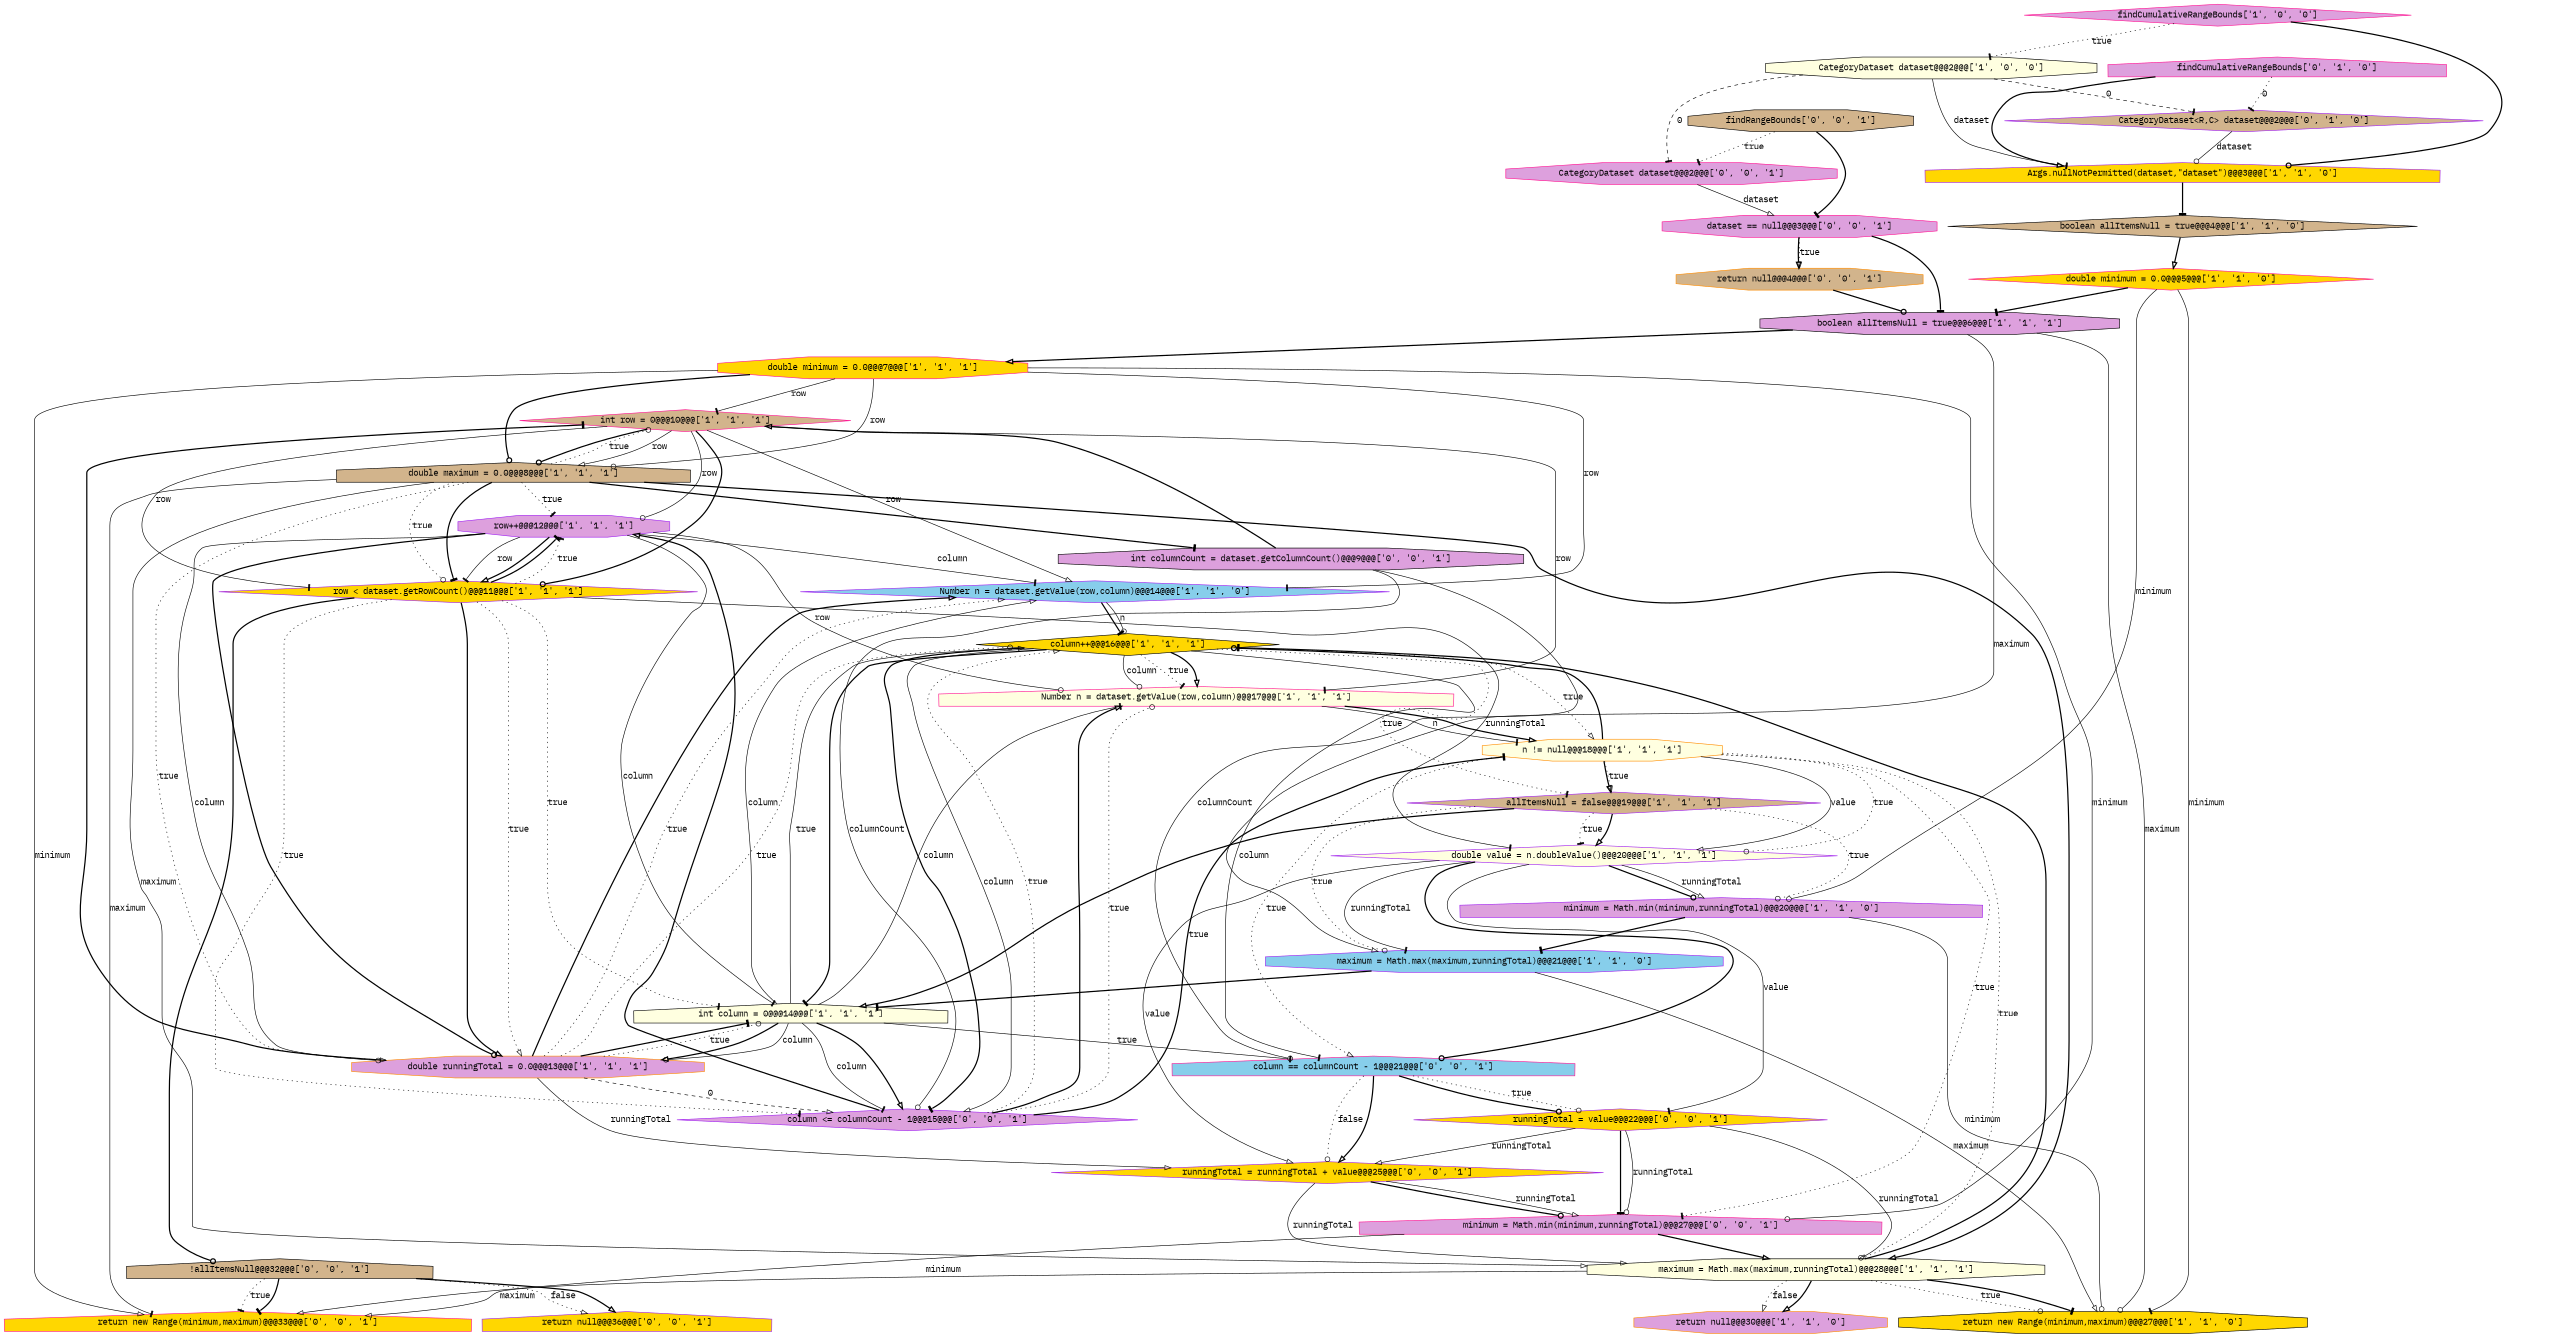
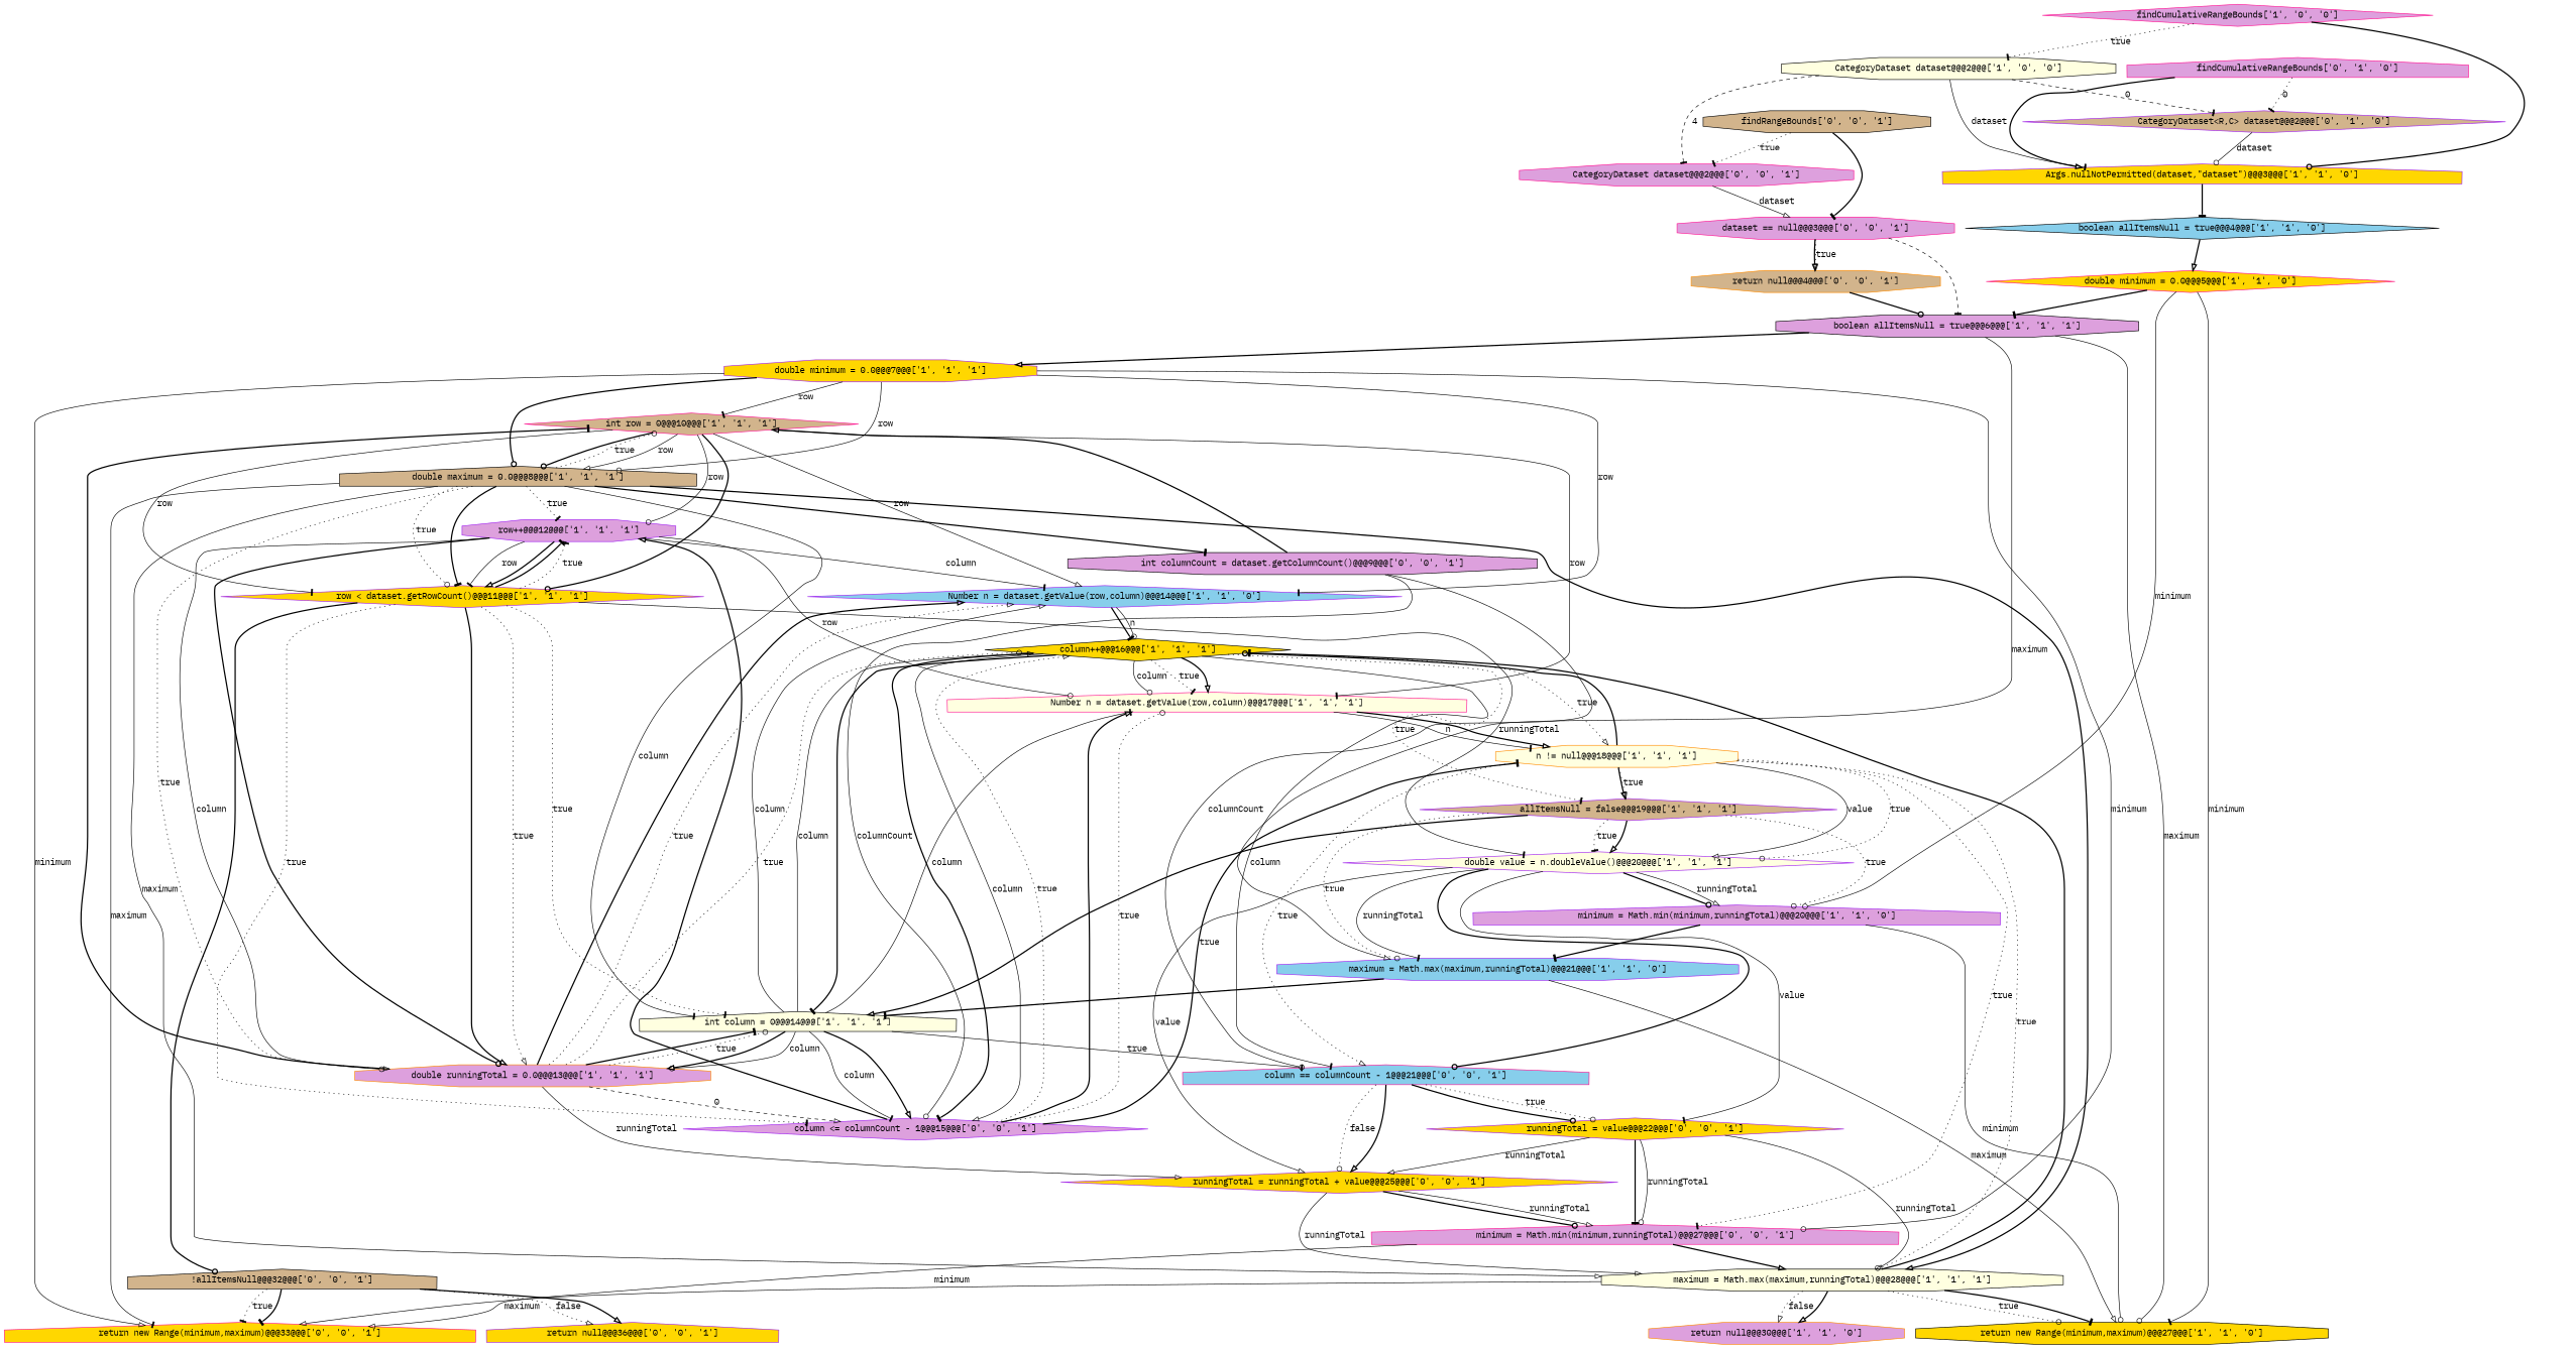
  digraph {
    fontname="IBM Plex Mono"
    node [color=purple fillcolor=plum fontname="IBM Plex Mono" shape=octagon style=filled]
    edge [arrowhead=onormal fontname="IBM Plex Mono" style=solid]
    n1 [color=deeppink fillcolor=tan label="int row = 0@@@10@@@['1', '1', '1']" shape=diamond]
    n2 [label="row++@@@12@@@['1', '1', '1']"]
    n3 [fillcolor=skyblue label="Number n = dataset.getValue(row,column)@@@14@@@['1', '1', '0']" shape=diamond]
    n4 [fillcolor=gold label="row < dataset.getRowCount()@@@11@@@['1', '1', '1']" shape=diamond]
    n5 [color=deeppink fillcolor=lightyellow label="Number n = dataset.getValue(row,column)@@@17@@@['1', '1', '1']" shape=house]
    n6 [color=black fillcolor=tan label="double maximum = 0.0@@@8@@@['1', '1', '1']" shape=house]
    n7 [color=darkorange label="double runningTotal = 0.0@@@13@@@['1', '1', '1']"]
    n8 [color=black fillcolor=lightyellow label="int column = 0@@@14@@@['1', '1', '1']" shape=house]
    n9 [color=black fillcolor=gold label="column++@@@16@@@['1', '1', '1']" shape=diamond]
    n10 [label="column <= columnCount - 1@@@15@@@['0', '0', '1']" shape=diamond]
    n11 [fillcolor=lightyellow label="double value = n.doubleValue()@@@20@@@['1', '1', '1']" shape=diamond]
    n12 [color=black fillcolor=tan label="!allItemsNull@@@32@@@['0', '0', '1']" shape=house]
    n13 [color=darkorange fillcolor=lightyellow label="n != null@@@18@@@['1', '1', '1']"]
    n14 [color=black fillcolor=lightyellow label="maximum = Math.max(maximum,runningTotal)@@@28@@@['1', '1', '1']"]
    n15 [color=deeppink fillcolor=gold label="return new Range(minimum,maximum)@@@33@@@['0', '0', '1']" shape=house]
    n16 [color=black label="int columnCount = dataset.getColumnCount()@@@9@@@['0', '0', '1']"]
    n17 [fillcolor=gold label="runningTotal = runningTotal + value@@@25@@@['0', '0', '1']" shape=diamond]
    n18 [color=deeppink label="minimum = Math.min(minimum,runningTotal)@@@27@@@['0', '0', '1']" shape=house]
    n19 [color=black fillcolor=gold label="return new Range(minimum,maximum)@@@27@@@['1', '1', '0']"]
    n20 [color=darkorange label="return null@@@30@@@['1', '1', '0']"]
    n21 [fillcolor=tan label="allItemsNull = false@@@19@@@['1', '1', '1']" shape=diamond]
    n22 [color=deeppink fillcolor=skyblue label="column == columnCount - 1@@@21@@@['0', '0', '1']" shape=house]
    n23 [color=deeppink label="dataset == null@@@3@@@['0', '0', '1']"]
    n24 [color=black label="boolean allItemsNull = true@@@6@@@['1', '1', '1']"]
    n25 [color=darkorange fillcolor=tan label="return null@@@4@@@['0', '0', '1']"]
-   n26 [color=deeppink fillcolor=gold label="double minimum = 0.0@@@7@@@['1', '1', '1']"]
+   n26 [fillcolor=gold label="double minimum = 0.0@@@7@@@['1', '1', '1']"]
    n27 [fillcolor=skyblue label="maximum = Math.max(maximum,runningTotal)@@@21@@@['1', '1', '0']"]
    n28 [label="minimum = Math.min(minimum,runningTotal)@@@20@@@['1', '1', '0']" shape=house]
    n29 [fillcolor=gold label="return null@@@36@@@['0', '0', '1']" shape=house]
    n30 [color=deeppink label="CategoryDataset dataset@@@2@@@['0', '0', '1']"]
    n31 [fillcolor=gold label="runningTotal = value@@@22@@@['0', '0', '1']" shape=diamond]
    n32 [color=black fillcolor=tan label="findRangeBounds['0', '0', '1']"]
    n33 [color=deeppink label="findCumulativeRangeBounds['0', '1', '0']" shape=house]
    n34 [fillcolor=tan label="CategoryDataset<R,C> dataset@@@2@@@['0', '1', '0']" shape=diamond]
    n35 [fillcolor=gold label="Args.nullNotPermitted(dataset,\"dataset\")@@@3@@@['1', '1', '0']" shape=house]
-   n36 [color=black fillcolor=tan label="boolean allItemsNull = true@@@4@@@['1', '1', '0']" shape=diamond]
+   n36 [color=black fillcolor=skyblue label="boolean allItemsNull = true@@@4@@@['1', '1', '0']" shape=diamond]
    n37 [color=deeppink fillcolor=gold label="double minimum = 0.0@@@5@@@['1', '1', '0']" shape=diamond]
    n38 [color=deeppink label="findCumulativeRangeBounds['1', '0', '0']" shape=diamond]
    n39 [color=black fillcolor=lightyellow label="CategoryDataset dataset@@@2@@@['1', '0', '0']"]
    n1 -> n2 [arrowhead=odot label=row]
    n1 -> n3 [label=row]
    n1 -> n4 [arrowhead=tee label=row]
    n1 -> n4 [arrowhead=odot style=bold]
    n1 -> n5 [arrowhead=tee label=row]
    n1 -> n6 [label=row]
    n1 -> n6 [arrowhead=odot style=bold]
    n2 -> n3 [arrowhead=tee label=column]
    n2 -> n4 [arrowhead=tee label=row]
    n2 -> n4 [style=bold]
    n2 -> n5 [arrowhead=odot label=row]
    n2 -> n7 [arrowhead=odot label=column]
    n2 -> n7 [arrowhead=odot style=bold]
-   n2 -> n8 [arrowhead=tee label=column]
+   n6 -> n8 [arrowhead=tee label=column]
    n3 -> n9 [arrowhead=tee style=bold]
    n3 -> n9 [arrowhead=odot label=n]
    n4 -> n2 [arrowhead=tee style=bold]
    n4 -> n2 [arrowhead=tee label=true style=dotted]
    n4 -> n7 [style=bold]
    n4 -> n7 [label=true style=dotted]
    n4 -> n8 [arrowhead=tee label=true style=dotted]
    n4 -> n10 [arrowhead=tee label=true style=dotted]
    n4 -> n11 [arrowhead=tee label=runningTotal]
    n4 -> n12 [arrowhead=odot style=bold]
    n5 -> n13 [style=bold]
    n5 -> n13 [arrowhead=tee label=n]
    n6 -> n1 [arrowhead=odot label=true style=dotted]
    n6 -> n2 [arrowhead=tee label=true style=dotted]
    n6 -> n4 [arrowhead=odot label=true style=dotted]
    n6 -> n4 [arrowhead=tee style=bold]
    n6 -> n7 [label=true style=dotted]
    n6 -> n14 [label=maximum]
    n6 -> n14 [style=bold]
    n6 -> n15 [arrowhead=tee label=maximum]
    n6 -> n16 [arrowhead=tee style=bold]
    n7 -> n1 [arrowhead=tee style=bold]
    n7 -> n3 [label=true style=dotted]
    n7 -> n3 [style=bold]
    n7 -> n8 [arrowhead=tee style=bold]
    n7 -> n8 [arrowhead=odot label=true style=dotted]
    n7 -> n9 [arrowhead=odot label=true style=dotted]
    n7 -> n10 [label=0 style=dashed]
    n7 -> n17 [label=runningTotal]
    n8 -> n3 [label=column]
    n8 -> n5 [arrowhead=tee label=column]
    n8 -> n7 [arrowhead=odot label=column]
    n8 -> n7 [style=bold]
-   n8 -> n9 [label=true]
+   n8 -> n9 [label=column]
    n8 -> n10 [style=bold]
    n8 -> n10 [arrowhead=tee label=column]
    n8 -> n22 [arrowhead=tee label=true]
    n9 -> n5 [arrowhead=odot label=column]
    n9 -> n5 [arrowhead=tee label=true style=dotted]
    n9 -> n5 [style=bold]
    n9 -> n8 [arrowhead=tee style=bold]
    n9 -> n10 [arrowhead=tee style=bold]
    n9 -> n10 [label=column]
    n9 -> n13 [label=true style=dotted]
    n9 -> n21 [arrowhead=tee label=true style=dotted]
    n9 -> n22 [arrowhead=tee label=column]
    n10 -> n2 [style=bold]
    n10 -> n5 [style=bold]
    n10 -> n5 [arrowhead=odot label=true style=dotted]
    n10 -> n9 [label=true style=dotted]
    n10 -> n13 [arrowhead=tee label=true style=bold]
    n11 -> n17 [label=value]
    n11 -> n22 [arrowhead=odot style=bold]
    n11 -> n27 [arrowhead=tee label=runningTotal]
    n11 -> n28 [arrowhead=odot style=bold]
    n11 -> n28 [label=runningTotal]
    n11 -> n31 [arrowhead=tee label=value]
    n12 -> n15 [arrowhead=tee label=true style=dotted]
    n12 -> n15 [arrowhead=tee style=bold]
    n12 -> n29 [style=bold]
    n12 -> n29 [label=false style=dotted]
    n13 -> n9 [arrowhead=odot style=bold]
    n13 -> n11 [arrowhead=odot label=true style=dotted]
    n13 -> n11 [label=value]
    n13 -> n14 [label=true style=dotted]
    n13 -> n18 [arrowhead=tee label=true style=dotted]
    n13 -> n21 [label=true style=dotted]
    n13 -> n21 [style=bold]
    n13 -> n22 [label=true style=dotted]
    n14 -> n9 [arrowhead=tee style=bold]
    n14 -> n15 [label=maximum]
    n14 -> n19 [arrowhead=odot label=true style=dotted]
    n14 -> n19 [arrowhead=tee style=bold]
    n14 -> n20 [label=false style=dotted]
    n14 -> n20 [style=bold]
    n16 -> n1 [style=bold]
    n16 -> n10 [arrowhead=odot label=columnCount]
    n16 -> n22 [arrowhead=odot label=columnCount]
    n17 -> n14 [label=runningTotal]
    n17 -> n18 [arrowhead=odot style=bold]
    n17 -> n18 [label=runningTotal]
    n18 -> n14 [style=bold]
    n18 -> n15 [label=minimum]
    n21 -> n8 [style=bold]
    n21 -> n11 [style=bold]
    n21 -> n11 [arrowhead=tee label=true style=dotted]
    n21 -> n27 [arrowhead=odot label=true style=dotted]
    n21 -> n28 [arrowhead=odot label=true style=dotted]
    n22 -> n17 [arrowhead=odot label=false style=dotted]
    n22 -> n17 [style=bold]
    n22 -> n31 [arrowhead=odot label=true style=dotted]
    n22 -> n31 [arrowhead=odot style=bold]
-   n23 -> n24 [arrowhead=tee style=bold]
+   n23 -> n24 [arrowhead=tee style=dashed]
    n23 -> n25 [style=bold]
    n23 -> n25 [label=true style=dotted]
    n24 -> n19 [arrowhead=odot label=maximum]
    n24 -> n26 [style=bold]
    n24 -> n27 [label=maximum]
    n25 -> n24 [arrowhead=odot style=bold]
    n26 -> n1 [arrowhead=tee label=row]
    n26 -> n3 [arrowhead=tee label=row]
    n26 -> n6 [arrowhead=odot style=bold]
    n26 -> n6 [arrowhead=odot label=row]
    n26 -> n15 [label=minimum]
    n26 -> n18 [arrowhead=odot label=minimum]
    n27 -> n8 [arrowhead=tee style=bold]
    n27 -> n19 [label=maximum]
    n28 -> n19 [arrowhead=odot label=minimum]
    n28 -> n27 [arrowhead=tee style=bold]
    n30 -> n23 [label=dataset]
    n31 -> n14 [arrowhead=odot label=runningTotal]
    n31 -> n17 [label=runningTotal]
    n31 -> n18 [arrowhead=odot label=runningTotal]
    n31 -> n18 [arrowhead=tee style=bold]
    n32 -> n23 [arrowhead=tee style=bold]
    n32 -> n30 [arrowhead=tee label=true style=dotted]
    n33 -> n34 [arrowhead=tee label=0 style=dotted]
    n33 -> n35 [style=bold]
    n34 -> n35 [arrowhead=odot label=dataset]
    n35 -> n36 [arrowhead=tee style=bold]
    n36 -> n37 [style=bold]
    n37 -> n19 [arrowhead=tee label=minimum]
    n37 -> n24 [arrowhead=tee style=bold]
    n37 -> n28 [arrowhead=odot label=minimum]
    n38 -> n35 [arrowhead=odot style=bold]
    n38 -> n39 [arrowhead=tee label=true style=dotted]
-   n39 -> n30 [arrowhead=tee label=0 style=dashed]
+   n39 -> n30 [arrowhead=tee label=4 style=dashed]
    n39 -> n34 [arrowhead=tee label=0 style=dashed]
    n39 -> n35 [arrowhead=tee label=dataset]
  }
